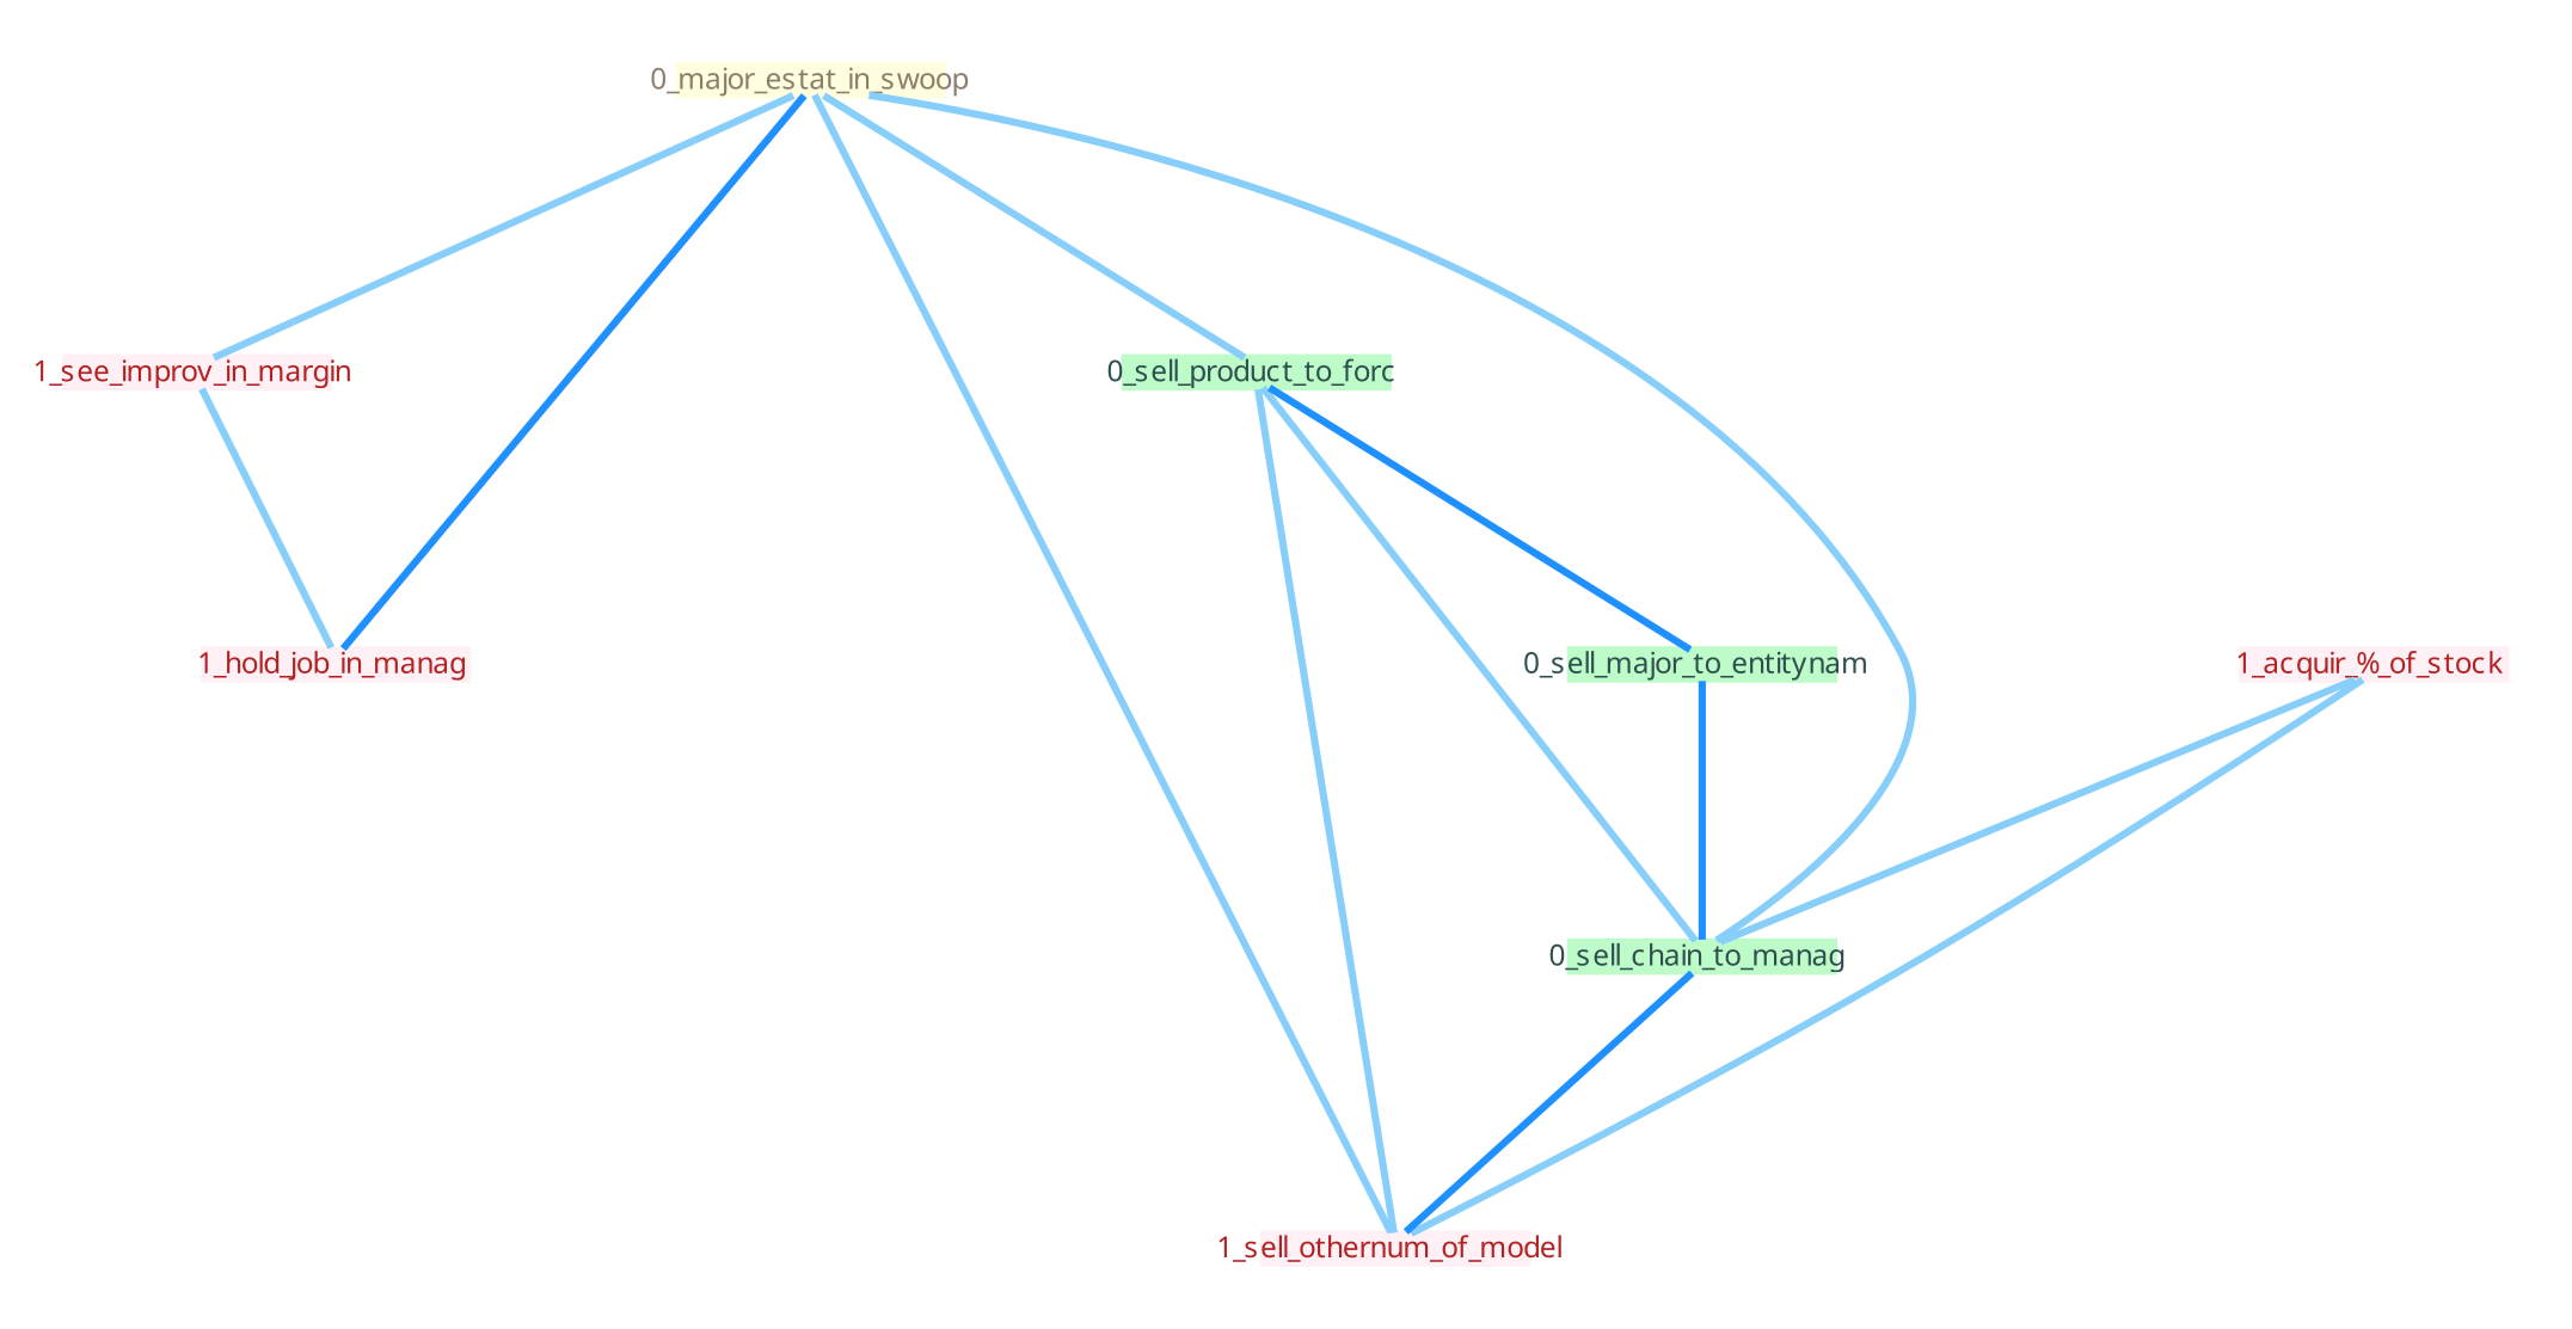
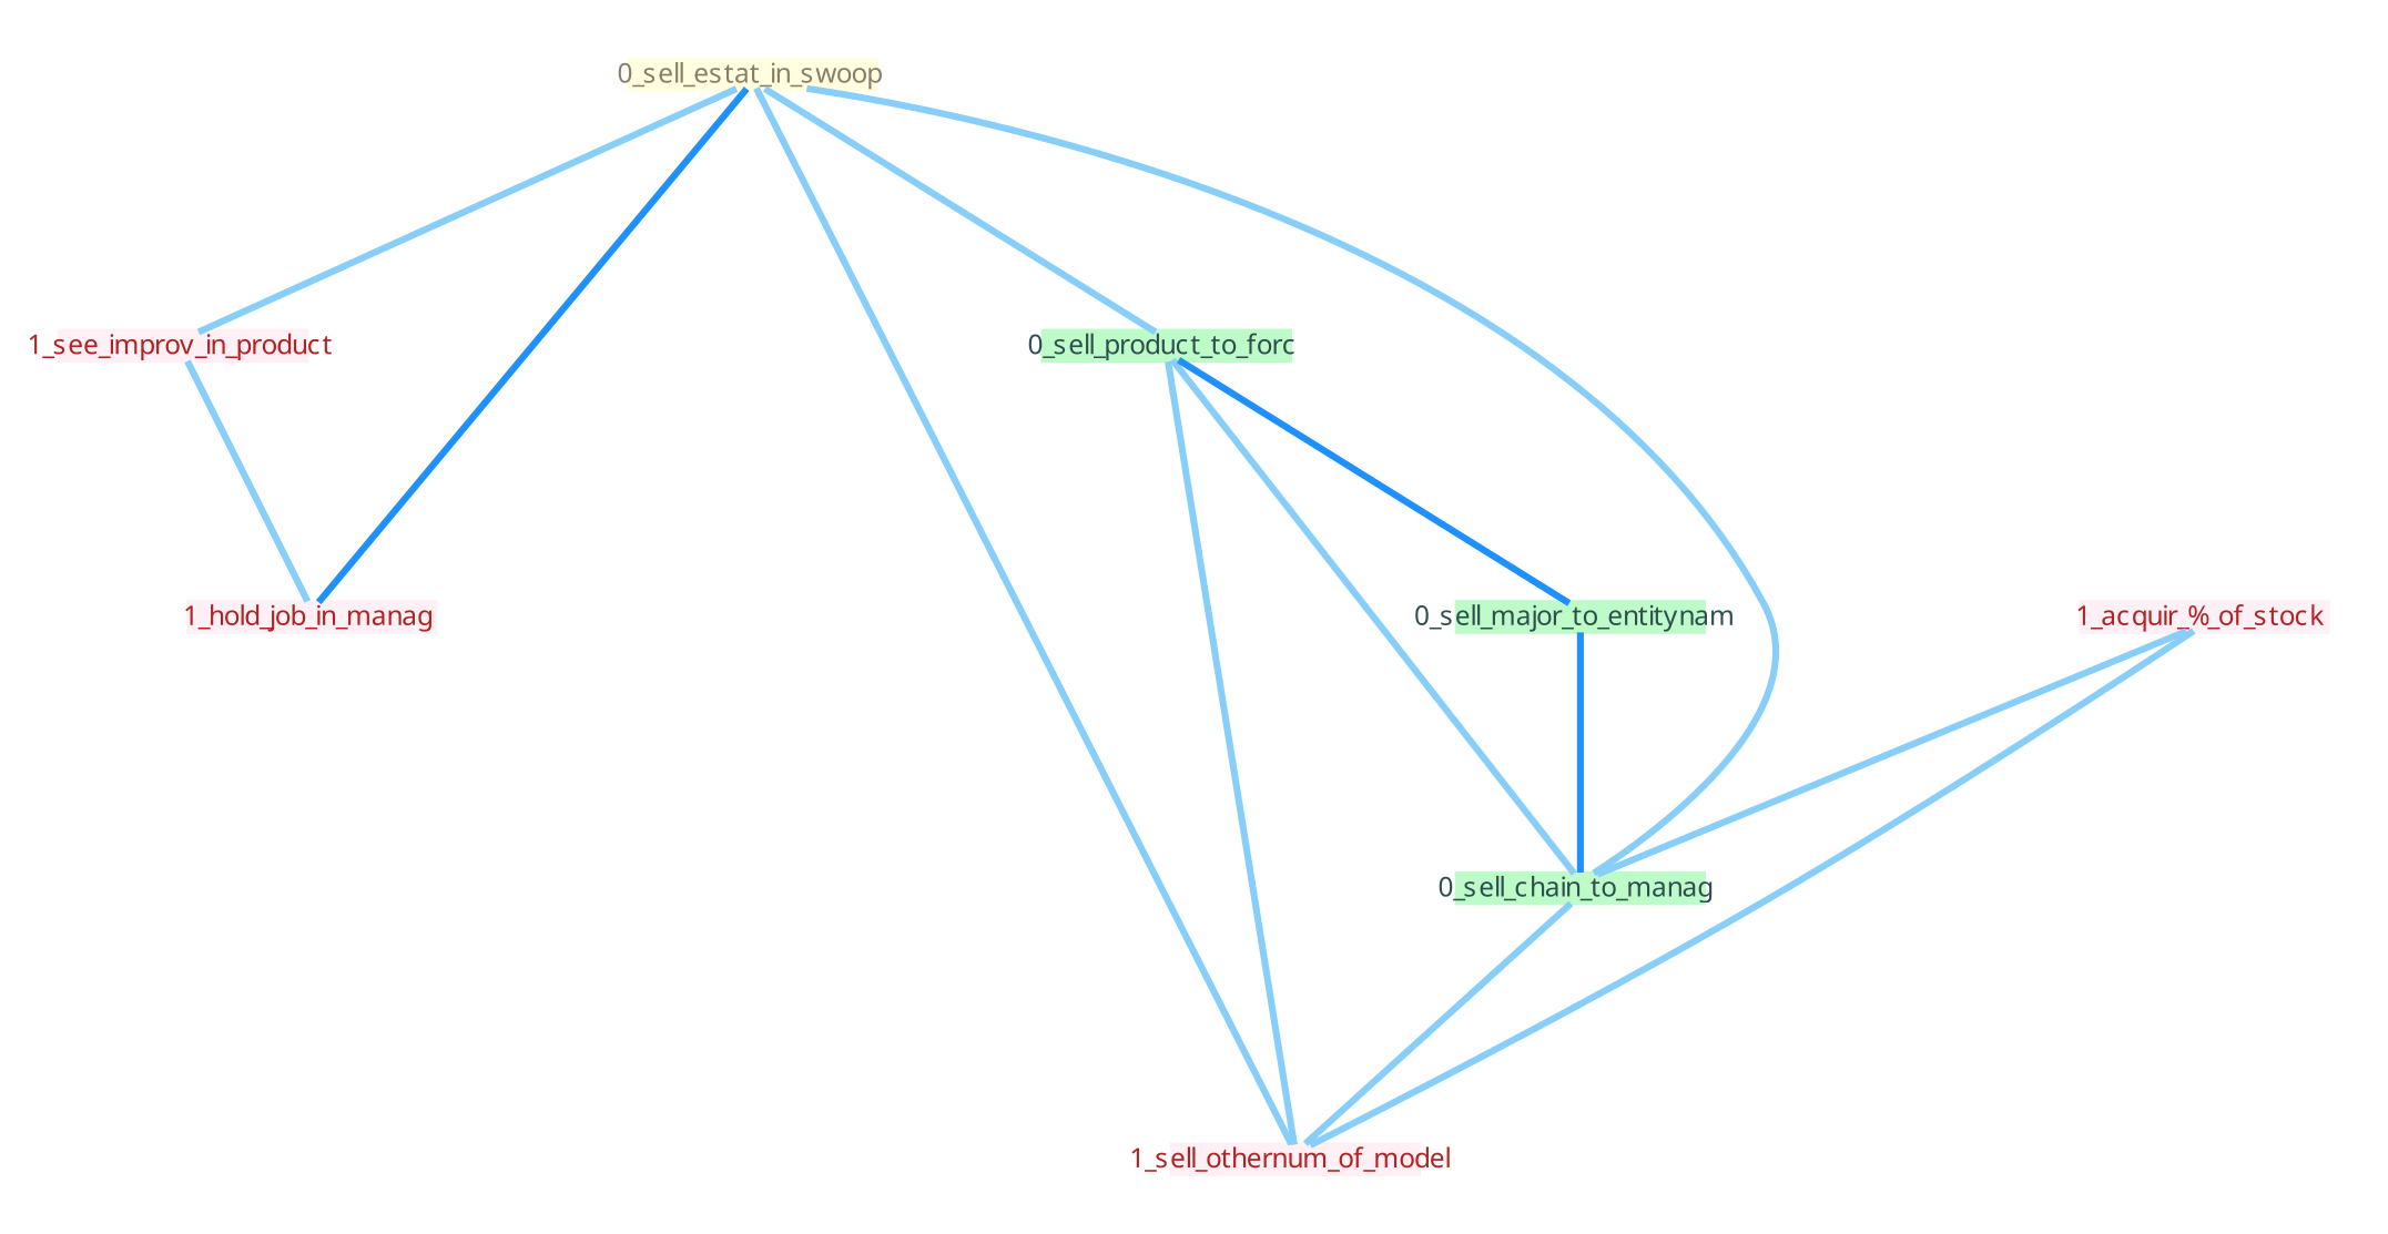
  graph {
    fontname="Noto Sans"
    node [color="#fff0f5" fixedsize=true fontcolor="#b22222" fontname="Noto Sans" fontsize=4 shape=polygon style=filled]
    edge [color="#87cefa" fontname="Noto Sans" w=1]
-   "0_sell_estat_in_swoop " [color="#ffffe0" fontcolor="#8b7d6b" height=.06 width=.5 label="0_major_estat_in_swoop"]
-   "1_see_improv_in_margin " [height=.06 width=.5]
+   "0_sell_estat_in_swoop " [color="#ffffe0" fontcolor="#8b7d6b" height=.06 width=.5]
+   "1_see_improv_in_margin " [height=.06 width=.5 label="1_see_improv_in_product"]
    "1_acquir_%_of_stock " [height=.06 width=.5]
    "1_hold_job_in_manag " [height=.06 width=.5]
    "1_sell_othernum_of_model " [height=.06 width=.5]
    "0_sell_product_to_forc " [color="#BDFCC9" fontcolor="#2f4f4f" height=.06 width=.5]
    "0_sell_chain_to_manag " [color="#BDFCC9" fontcolor="#2f4f4f" height=.06 width=.5]
    "0_sell_major_to_entitynam " [color="#BDFCC9" fontcolor="#2f4f4f" height=.06 width=.5]
    subgraph sub_1 {
      "0_sell_estat_in_swoop "
    }
    subgraph sub_2 {
      "1_see_improv_in_margin "
      "1_acquir_%_of_stock "
      "1_hold_job_in_manag "
      "1_sell_othernum_of_model "
    }
    "0_sell_estat_in_swoop " -- "1_see_improv_in_margin "
    "0_sell_estat_in_swoop " -- "1_hold_job_in_manag " [color="#1e90ff"]
    "0_sell_estat_in_swoop " -- "1_sell_othernum_of_model "
    "0_sell_estat_in_swoop " -- "0_sell_product_to_forc "
    "0_sell_estat_in_swoop " -- "0_sell_chain_to_manag "
    "1_see_improv_in_margin " -- "1_hold_job_in_manag "
    "1_acquir_%_of_stock " -- "1_sell_othernum_of_model "
    "1_acquir_%_of_stock " -- "0_sell_chain_to_manag "
    "0_sell_product_to_forc " -- "1_sell_othernum_of_model "
    "0_sell_product_to_forc " -- "0_sell_chain_to_manag " [w=2]
    "0_sell_product_to_forc " -- "0_sell_major_to_entitynam " [color="#1e90ff" w=2]
-   "0_sell_chain_to_manag " -- "1_sell_othernum_of_model " [color="#1e90ff"]
+   "0_sell_chain_to_manag " -- "1_sell_othernum_of_model "
    "0_sell_major_to_entitynam " -- "0_sell_chain_to_manag " [color="#1e90ff" w=2]
  }
